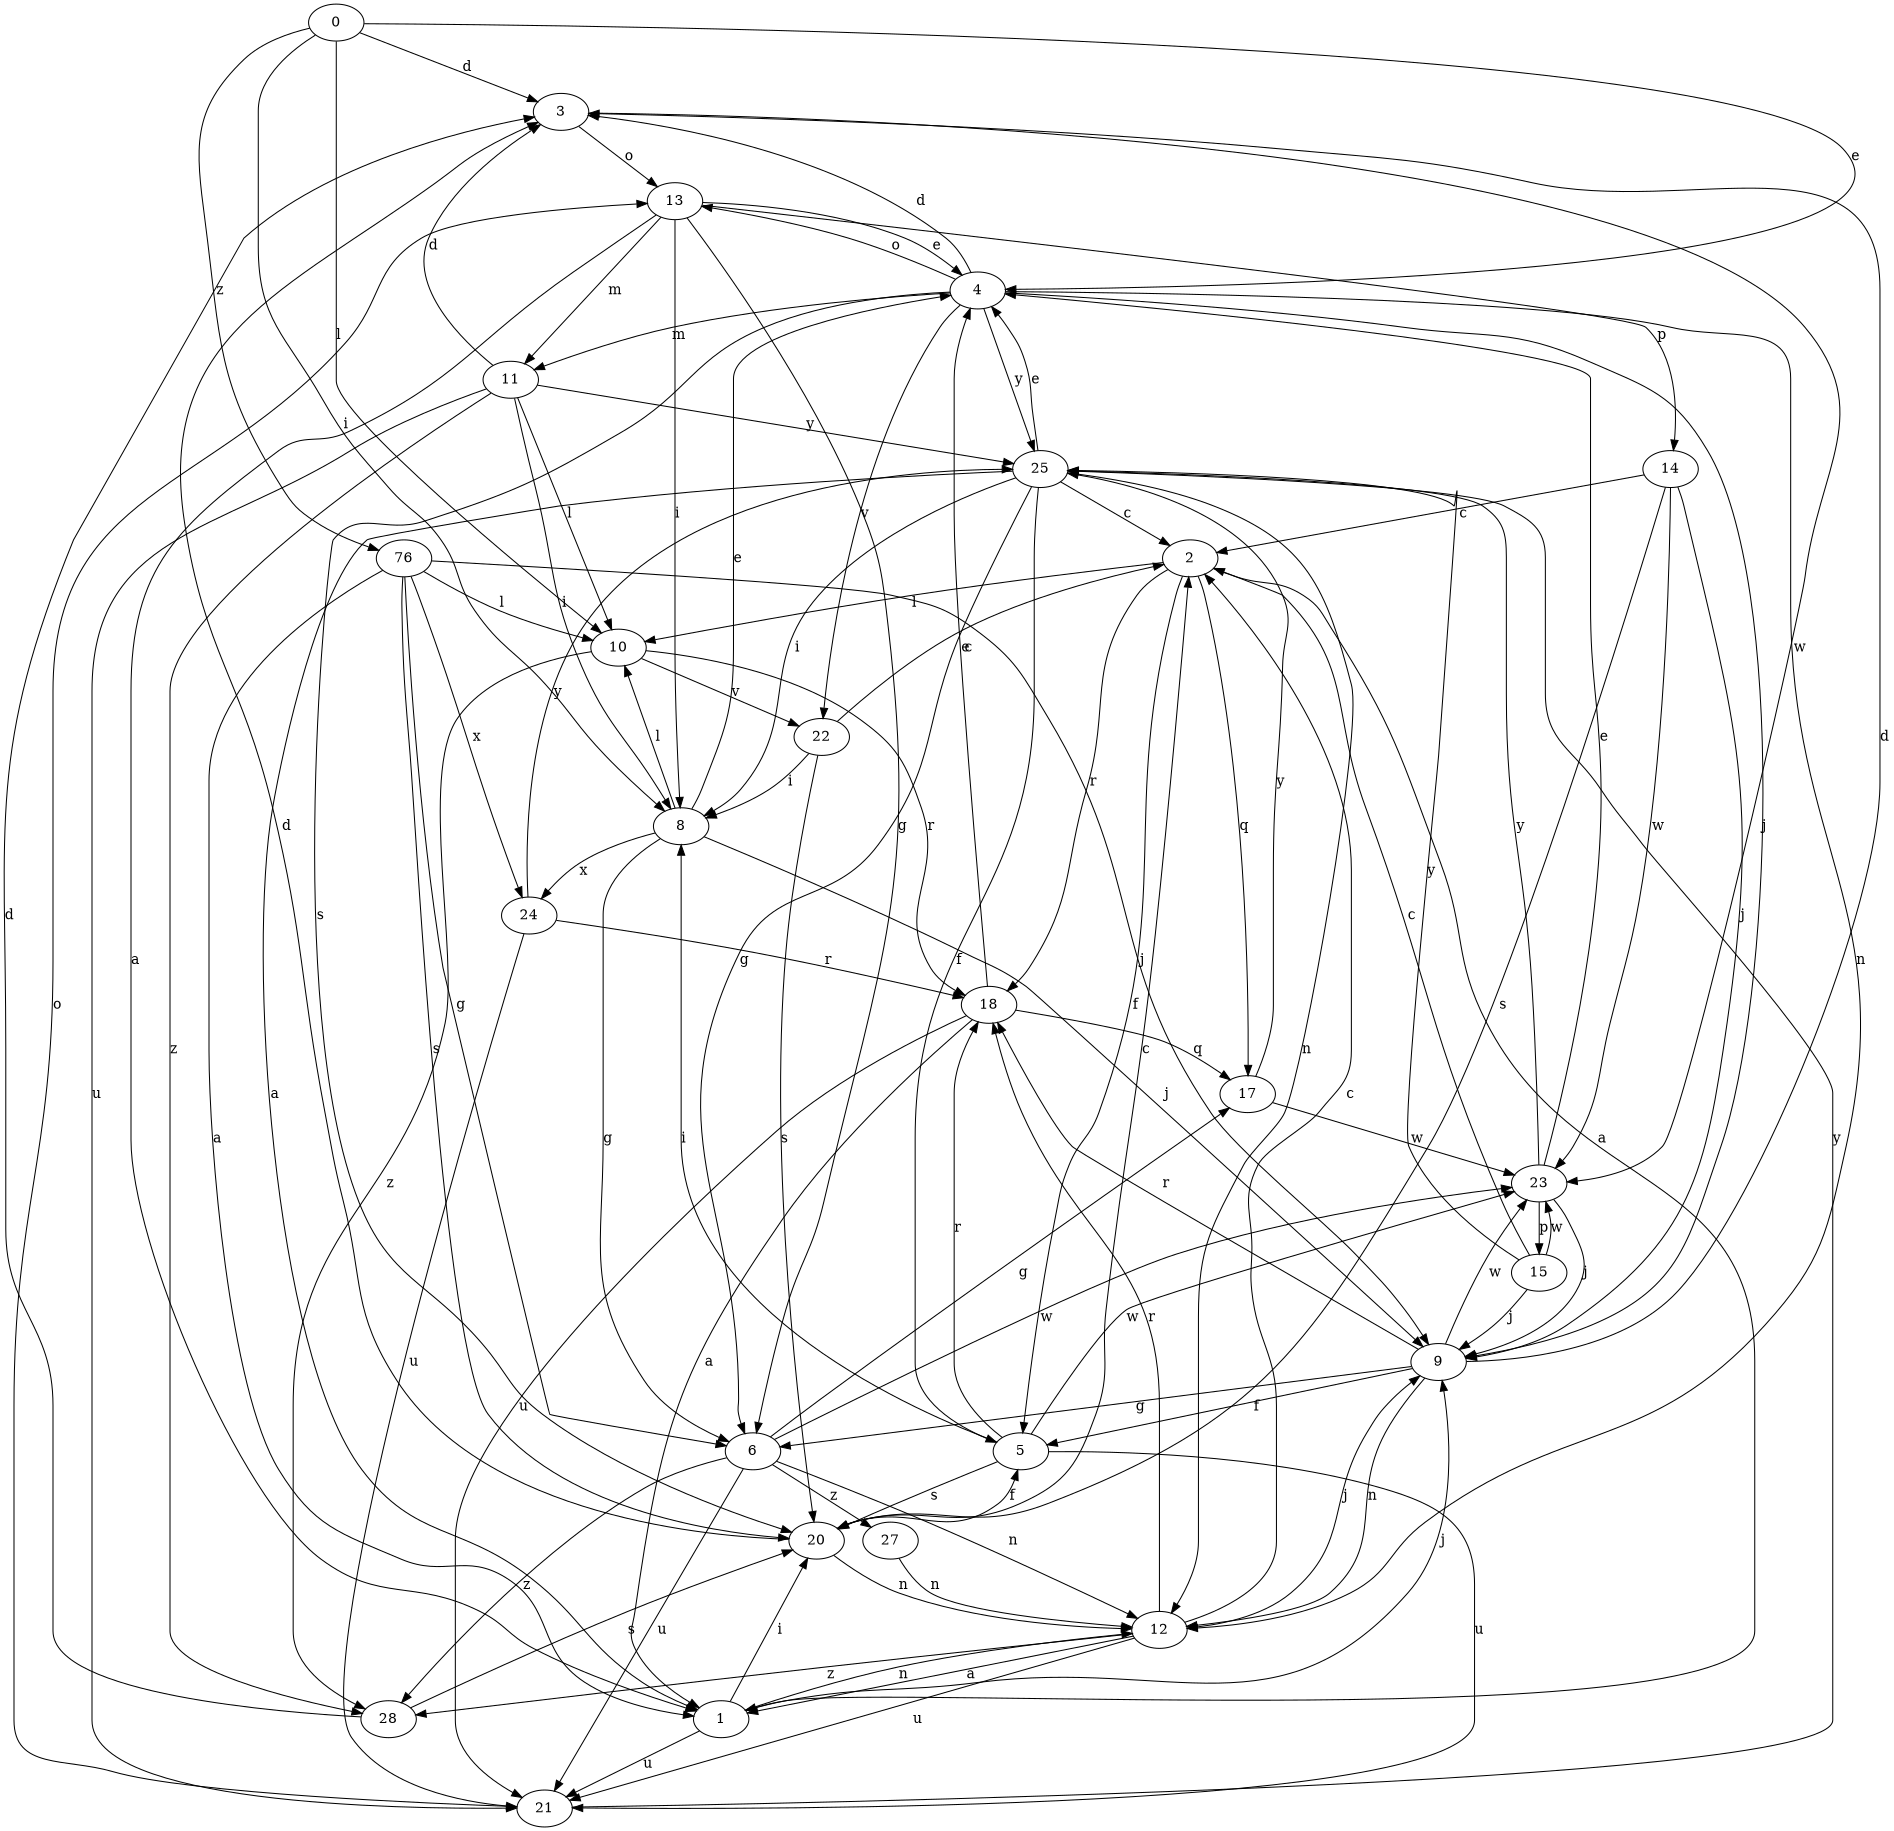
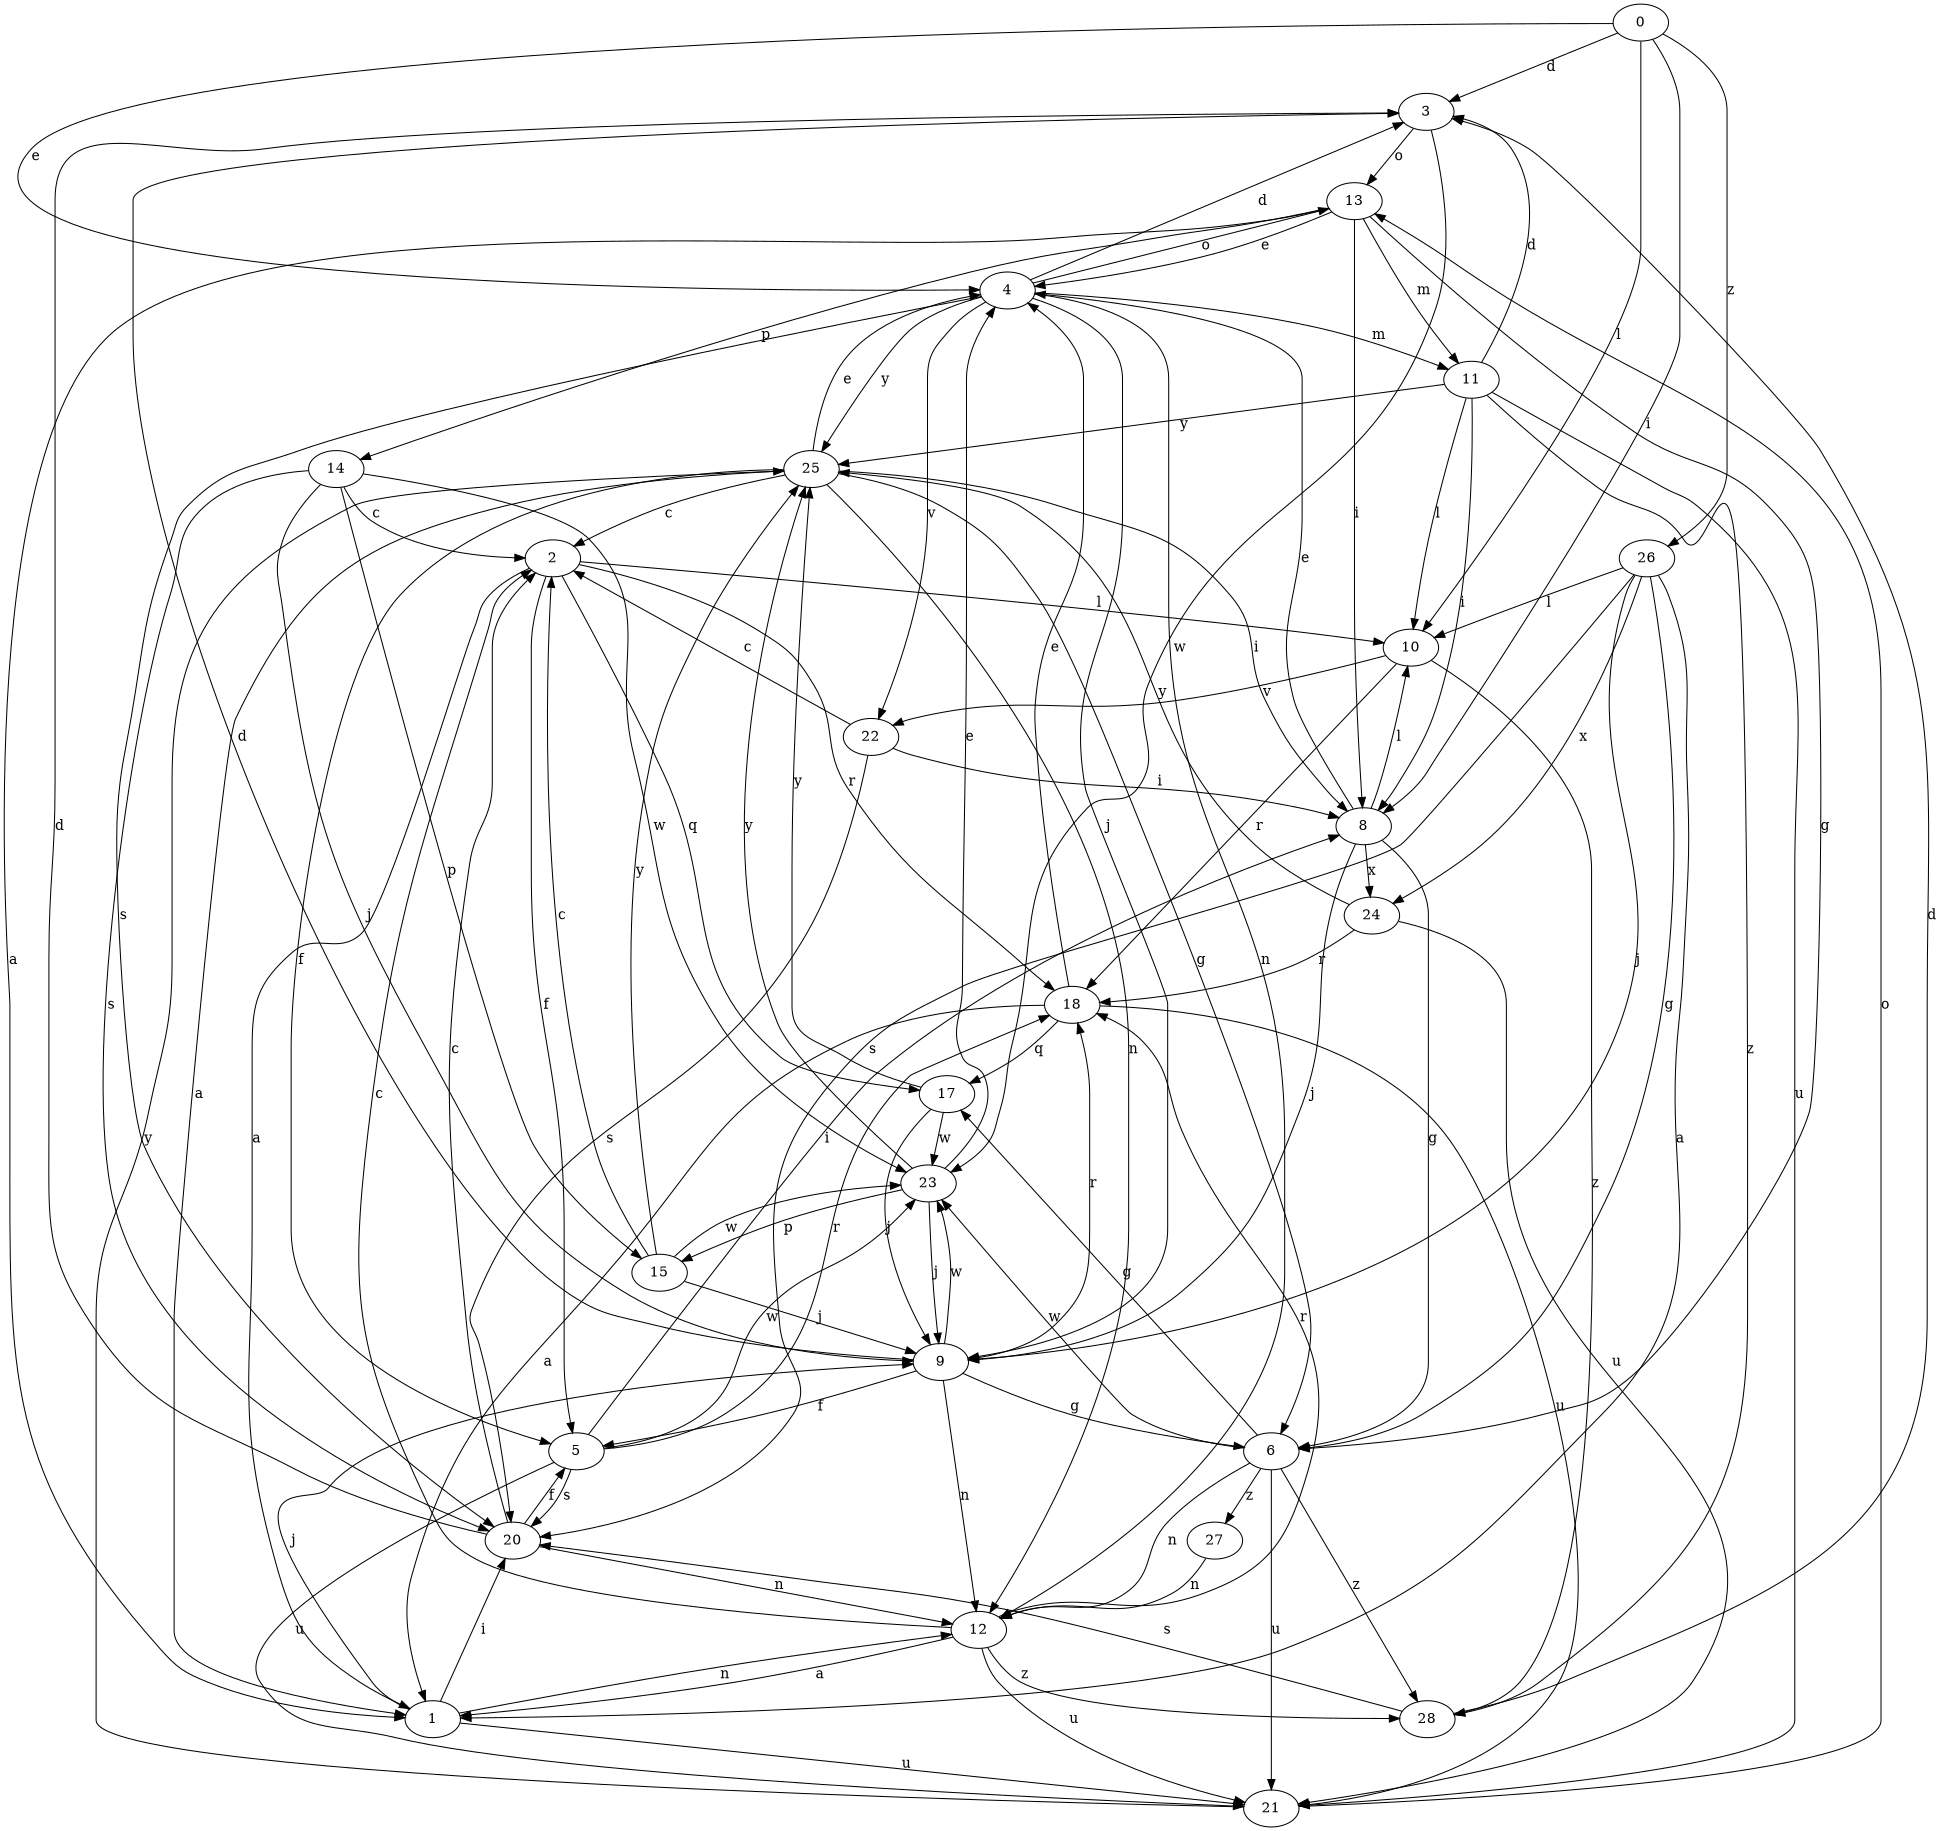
  strict digraph {
    0
    3
    4
    8
    10
-   26 [label=76]
+   26
    13
    23
    9
    12
    20
    11
    22
    25
    6
    24
    18
    28
    1
    21
    5
    2
    17
    14
    15
    27
    0 -> 3 [label=d]
    0 -> 4 [label=e]
    0 -> 8 [label=i]
    0 -> 10 [label=l]
    0 -> 26 [label=z]
    3 -> 13 [label=o]
    3 -> 23 [label=w]
    4 -> 3 [label=d]
    4 -> 13 [label=o]
    4 -> 9 [label=j]
    4 -> 12 [label=n]
    4 -> 20 [label=s]
    4 -> 11 [label=m]
    4 -> 22 [label=v]
    4 -> 25 [label=y]
    8 -> 4 [label=e]
    8 -> 10 [label=l]
    8 -> 9 [label=j]
    8 -> 6 [label=g]
    8 -> 24 [label=x]
    10 -> 22 [label=v]
    10 -> 18 [label=r]
    10 -> 28 [label=z]
    26 -> 10 [label=l]
    26 -> 9 [label=j]
    26 -> 20 [label=s]
    26 -> 6 [label=g]
    26 -> 24 [label=x]
    26 -> 1 [label=a]
    13 -> 4 [label=e]
    13 -> 8 [label=i]
    13 -> 11 [label=m]
    13 -> 6 [label=g]
    13 -> 1 [label=a]
    13 -> 14 [label=p]
    23 -> 4 [label=e]
    23 -> 9 [label=j]
    23 -> 25 [label=y]
    23 -> 15 [label=p]
    9 -> 3 [label=d]
    9 -> 23 [label=w]
    9 -> 12 [label=n]
    9 -> 6 [label=g]
    9 -> 18 [label=r]
    9 -> 5 [label=f]
-   12 -> 9 [label=j]
+   17 -> 9 [label=j]
    12 -> 18 [label=r]
    12 -> 28 [label=z]
    12 -> 1 [label=a]
    12 -> 21 [label=u]
    12 -> 2 [label=c]
    20 -> 3 [label=d]
    20 -> 12 [label=n]
    20 -> 5 [label=f]
    20 -> 2 [label=c]
    11 -> 3 [label=d]
    11 -> 8 [label=i]
    11 -> 10 [label=l]
    11 -> 25 [label=y]
    11 -> 28 [label=z]
    11 -> 21 [label=u]
    22 -> 8 [label=i]
    22 -> 20 [label=s]
    22 -> 2 [label=c]
    25 -> 4 [label=e]
    25 -> 8 [label=i]
    25 -> 12 [label=n]
    25 -> 6 [label=g]
    25 -> 1 [label=a]
    25 -> 5 [label=f]
    25 -> 2 [label=c]
    6 -> 23 [label=w]
    6 -> 12 [label=n]
    6 -> 28 [label=z]
    6 -> 21 [label=u]
    6 -> 17 [label=g]
    6 -> 27 [label=z]
    24 -> 25 [label=y]
    24 -> 18 [label=r]
    24 -> 21 [label=u]
    18 -> 4 [label=e]
    18 -> 1 [label=a]
    18 -> 21 [label=u]
    18 -> 17 [label=q]
    28 -> 3 [label=d]
    28 -> 20 [label=s]
    1 -> 9 [label=j]
    1 -> 12 [label=n]
    1 -> 20 [label=i]
    1 -> 21 [label=u]
    21 -> 13 [label=o]
    21 -> 25 [label=y]
    5 -> 8 [label=i]
    5 -> 23 [label=w]
    5 -> 20 [label=s]
    5 -> 18 [label=r]
    5 -> 21 [label=u]
    2 -> 10 [label=l]
    2 -> 18 [label=r]
    2 -> 1 [label=a]
    2 -> 5 [label=f]
    2 -> 17 [label=q]
    17 -> 23 [label=w]
    17 -> 25 [label=y]
    14 -> 23 [label=w]
    14 -> 9 [label=j]
    14 -> 20 [label=s]
    14 -> 2 [label=c]
+   14 -> 15 [label=p]
    15 -> 23 [label=w]
    15 -> 9 [label=j]
    15 -> 25 [label=y]
    15 -> 2 [label=c]
    27 -> 12 [label=n]
  }
